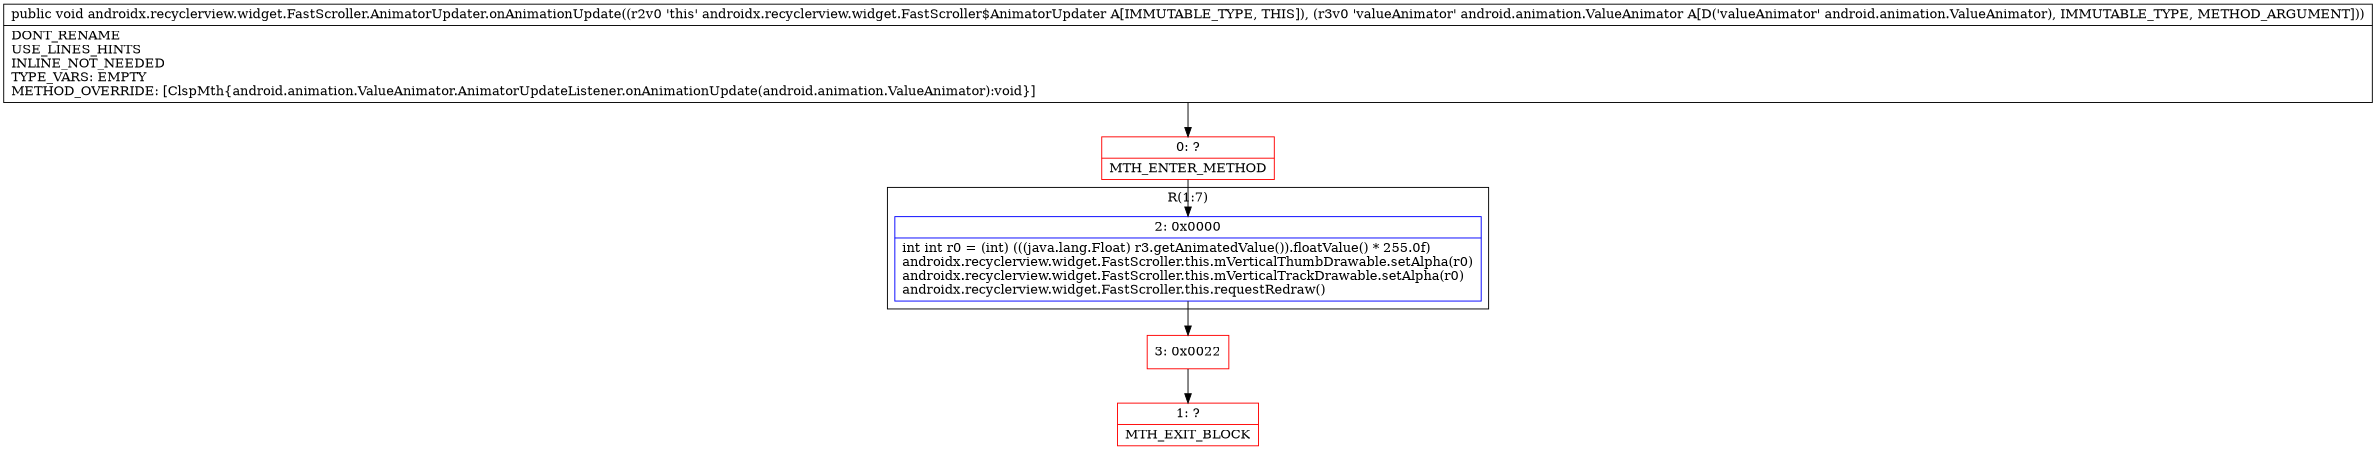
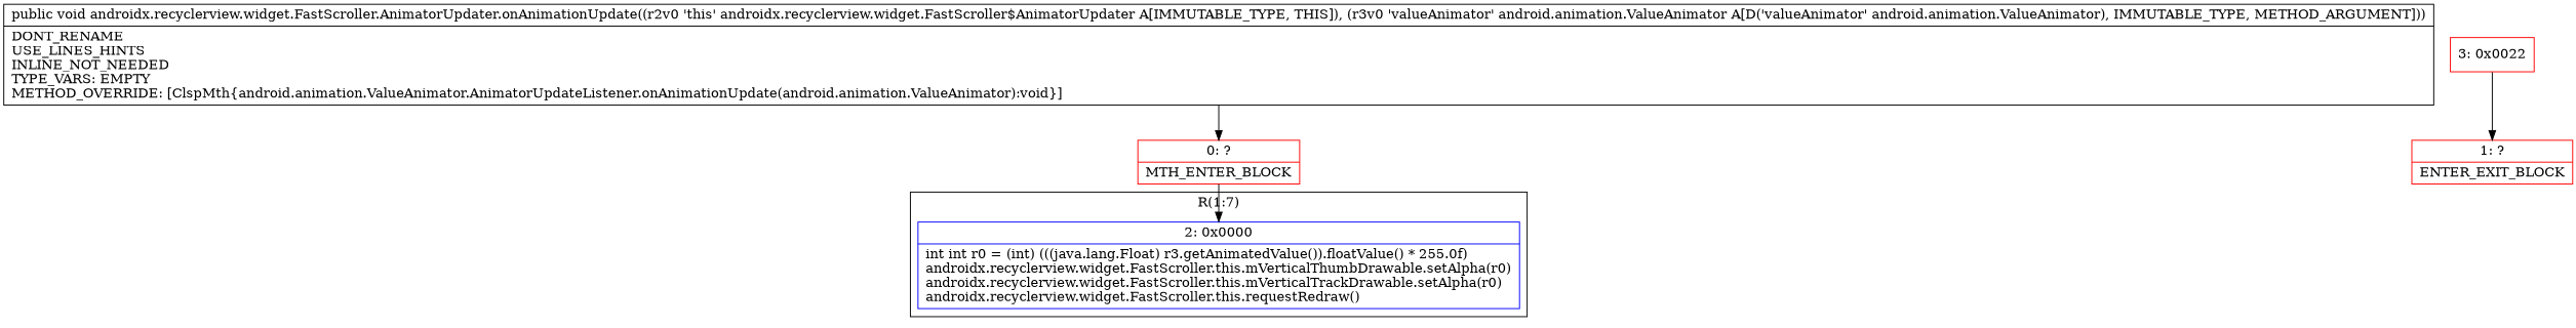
  digraph {
    node [color=red shape=record]
    n1 [color=blue label="{2\:\ 0x0000|int int r0 = (int) (((java.lang.Float) r3.getAnimatedValue()).floatValue() * 255.0f)\landroidx.recyclerview.widget.FastScroller.this.mVerticalThumbDrawable.setAlpha(r0)\landroidx.recyclerview.widget.FastScroller.this.mVerticalTrackDrawable.setAlpha(r0)\landroidx.recyclerview.widget.FastScroller.this.requestRedraw()\l}"]
    n2 [label="{3\:\ 0x0022}"]
-   n3 [label="{1\:\ ?|MTH_EXIT_BLOCK\l}"]
-   n4 [label="{0\:\ ?|MTH_ENTER_METHOD\l}"]
+   n3 [label="{1\:\ ?|ENTER_EXIT_BLOCK\l}"]
+   n4 [label="{0\:\ ?|MTH_ENTER_BLOCK\l}"]
    n5 [label="{public void androidx.recyclerview.widget.FastScroller.AnimatorUpdater.onAnimationUpdate((r2v0 'this' androidx.recyclerview.widget.FastScroller$AnimatorUpdater A[IMMUTABLE_TYPE, THIS]), (r3v0 'valueAnimator' android.animation.ValueAnimator A[D('valueAnimator' android.animation.ValueAnimator), IMMUTABLE_TYPE, METHOD_ARGUMENT]))  | DONT_RENAME\lUSE_LINES_HINTS\lINLINE_NOT_NEEDED\lTYPE_VARS: EMPTY\lMETHOD_OVERRIDE: [ClspMth\{android.animation.ValueAnimator.AnimatorUpdateListener.onAnimationUpdate(android.animation.ValueAnimator):void\}]\l}" color=""]
    subgraph cluster_1 {
      label="R(1:7)"
      n1
    }
-   n1 -> n2
    n2 -> n3
    n4 -> n1
    n5 -> n4
  }
